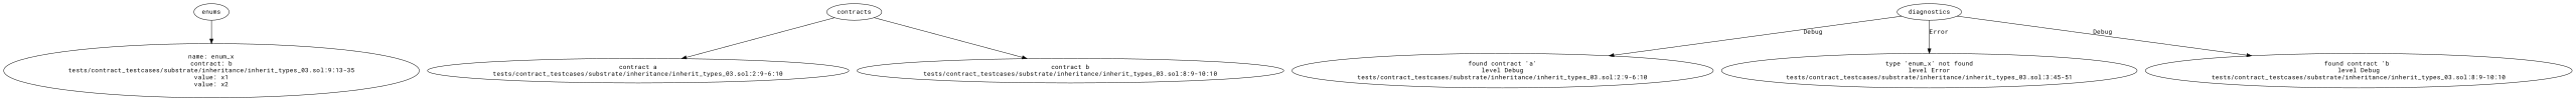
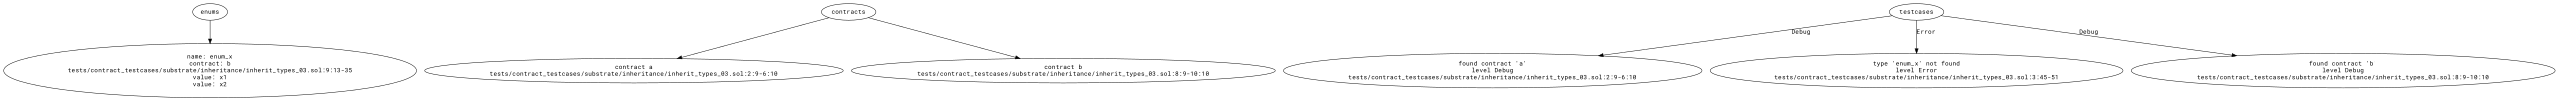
  strict digraph {
    fontname="Roboto Mono"
    node [fontname="Roboto Mono"]
    edge [fontname="Roboto Mono"]
    n1 [label="name: enum_x\ncontract: b\ntests/contract_testcases/substrate/inheritance/inherit_types_03.sol:9:13-35\nvalue: x1\nvalue: x2"]
    n2 [label="contract a\ntests/contract_testcases/substrate/inheritance/inherit_types_03.sol:2:9-6:10"]
    n3 [label="contract b\ntests/contract_testcases/substrate/inheritance/inherit_types_03.sol:8:9-10:10"]
    n4 [label="found contract 'a'\nlevel Debug\ntests/contract_testcases/substrate/inheritance/inherit_types_03.sol:2:9-6:10"]
    n5 [label="type 'enum_x' not found\nlevel Error\ntests/contract_testcases/substrate/inheritance/inherit_types_03.sol:3:45-51"]
    n6 [label="found contract 'b'\nlevel Debug\ntests/contract_testcases/substrate/inheritance/inherit_types_03.sol:8:9-10:10"]
    enums
    contracts
-   diagnostics
+   diagnostics [label=testcases]
    enums -> n1
    contracts -> n2
    contracts -> n3
    diagnostics -> n4 [label=Debug]
    diagnostics -> n5 [label=Error]
    diagnostics -> n6 [label=Debug]
  }
